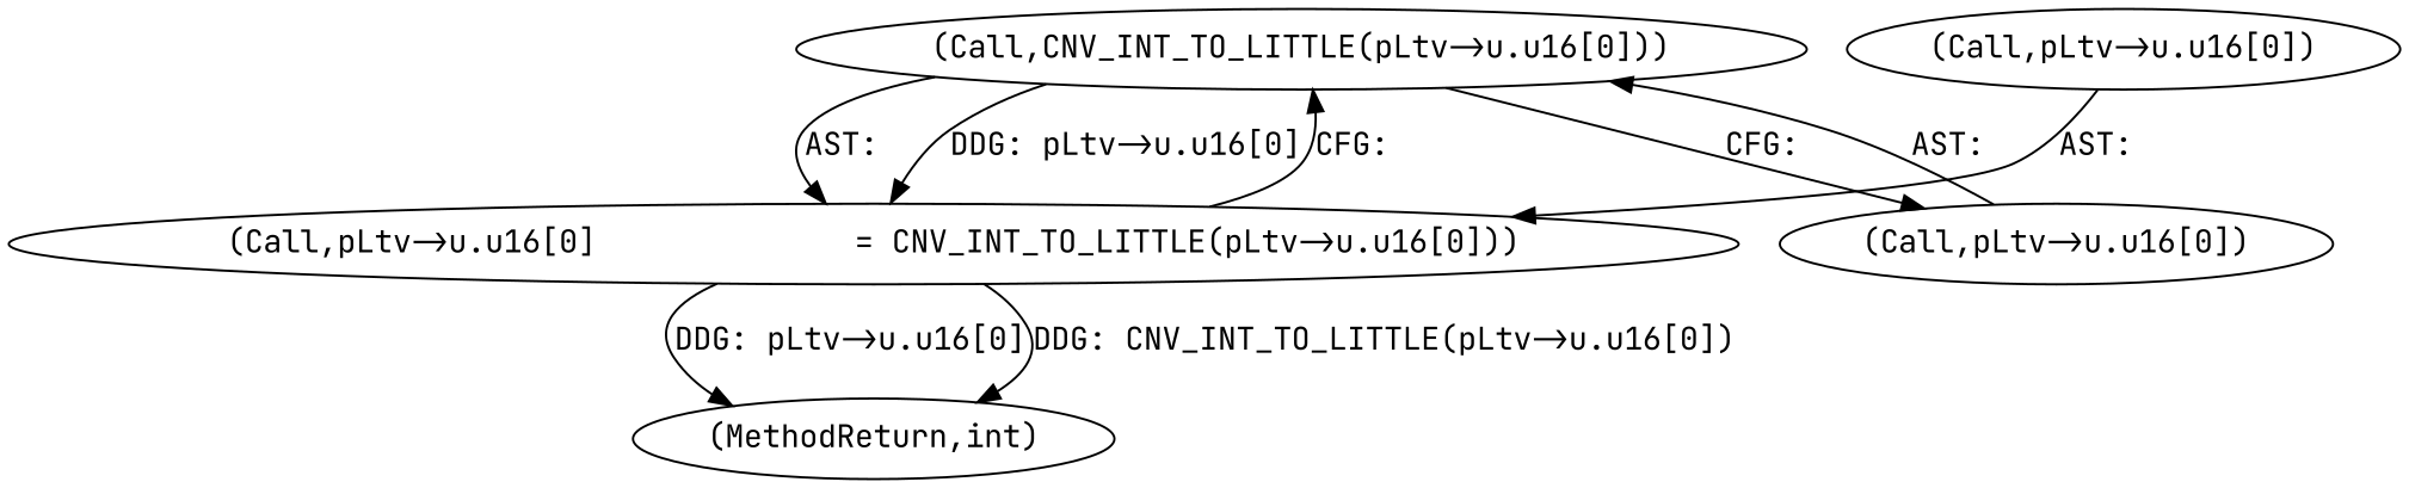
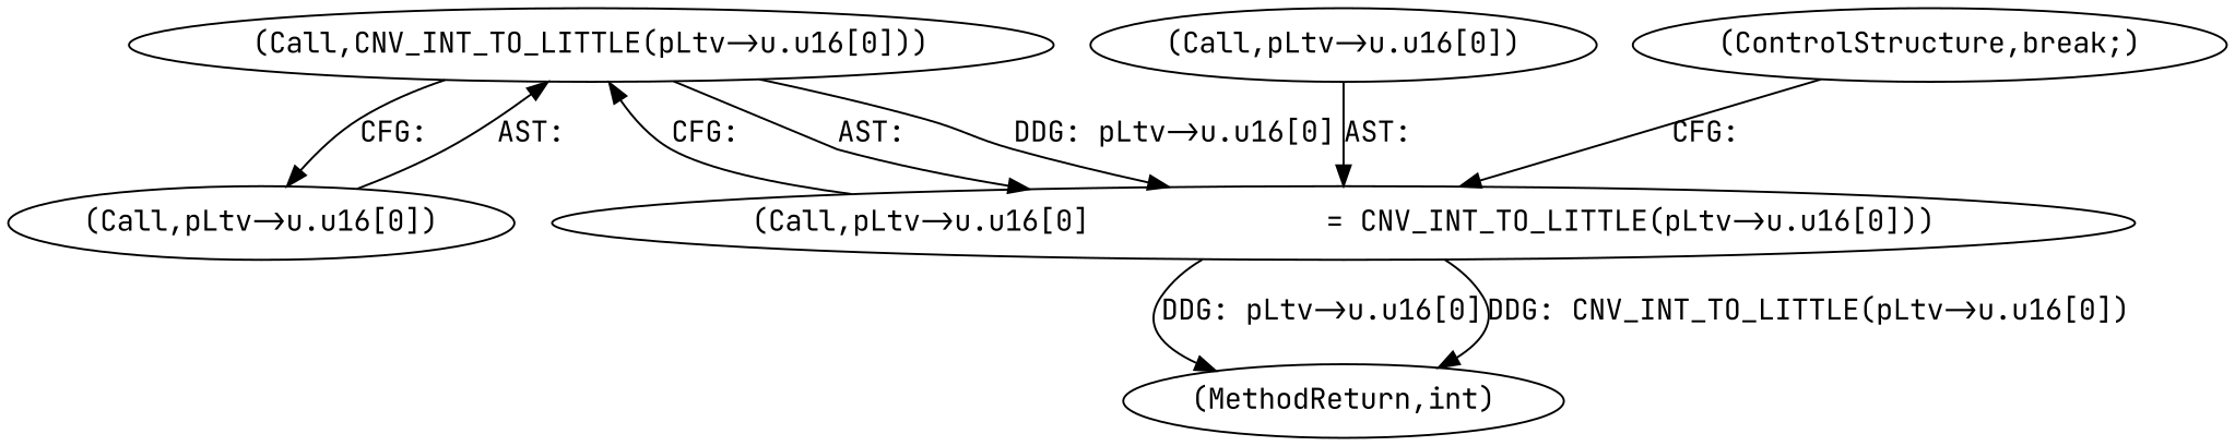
  digraph {
    fontname="JetBrains Mono"
    node [fontname="JetBrains Mono"]
    edge [fontname="JetBrains Mono"]
    n1 [label="(Call,CNV_INT_TO_LITTLE(pLtv->u.u16[0]))"]
    n2 [label="(Call,pLtv->u.u16[0]              = CNV_INT_TO_LITTLE(pLtv->u.u16[0]))"]
    n3 [label="(Call,pLtv->u.u16[0])"]
    n4 [label="(MethodReturn,int)"]
    n5 [label="(Call,pLtv->u.u16[0])"]
+   n6 [label="(ControlStructure,break;)"]
    n1 -> n2 [label="AST: "]
    n1 -> n2 [label="DDG: pLtv->u.u16[0]"]
    n1 -> n3 [label="CFG: "]
    n2 -> n1 [label="CFG: "]
    n2 -> n4 [label="DDG: pLtv->u.u16[0]"]
    n2 -> n4 [label="DDG: CNV_INT_TO_LITTLE(pLtv->u.u16[0])"]
    n3 -> n1 [label="AST: "]
    n5 -> n2 [label="AST: "]
+   n6 -> n2 [label="CFG: "]
  }
